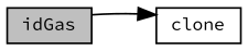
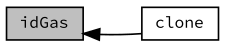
  digraph {
    rankdir=LR
    fontname="Source Code Pro"
    node [color=black fontname="Source Code Pro" fontsize=10 shape=record]
    n1 [fillcolor=grey75 fontcolor=black height=0.2 label=idGas style=filled width=0.4]
    n2 [height=0.2 label=clone width=0.4]
-   n2 -> n1 [color=black dir=back fontname="Source Code Pro" fontsize=10 labelfontname=FreeSans labelfontsize=10 style=solid]
+   n1 -> n2 [color=black dir=back fontname="Source Code Pro" fontsize=10 labelfontname=FreeSans labelfontsize=10 style=solid]
  }
